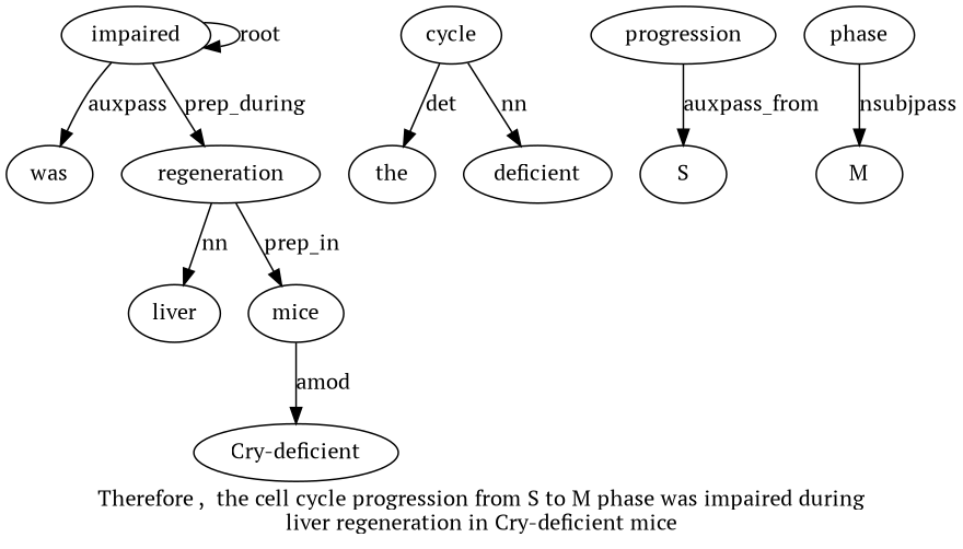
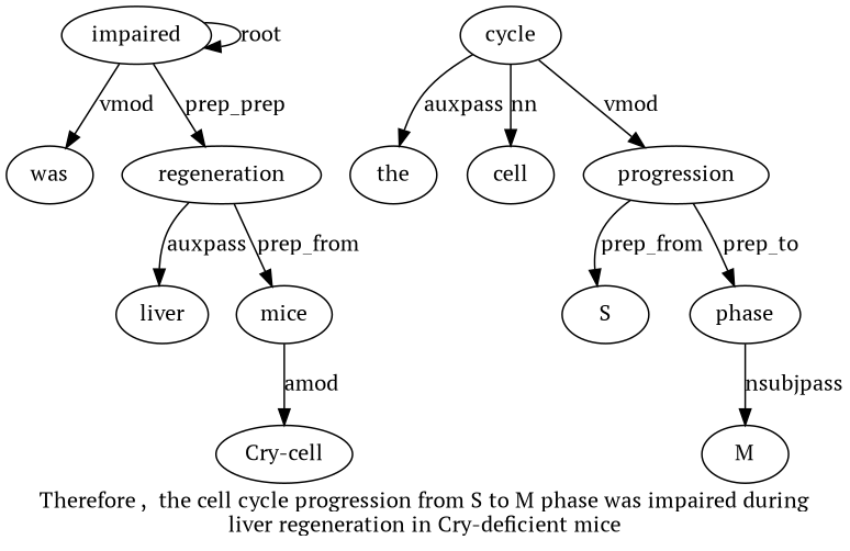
  digraph {
    fontname="PT Serif"
    label="Therefore ,  the cell cycle progression from S to M phase was impaired during\nliver regeneration in Cry-deficient mice"
    node [fillcolor=white fontname="PT Serif" style=filled]
    edge [fontname="PT Serif"]
    n1 [label=impaired]
    n2 [label=was]
    n3 [label=regeneration]
    n4 [label=cycle]
    n5 [label=the]
-   n6 [label=deficient]
+   n6 [label=cell]
    n7 [label=progression]
    n8 [label=liver]
    n9 [label=mice]
    n10 [label=S]
    n11 [label=phase]
    n12 [label=M]
-   n13 [label="Cry-deficient"]
+   n13 [label="Cry-cell"]
    n1 -> n1 [label=root]
-   n1 -> n2 [label=auxpass]
-   n1 -> n3 [label=prep_during]
-   n3 -> n8 [label=nn]
-   n3 -> n9 [label=prep_in]
-   n4 -> n5 [label=det]
+   n1 -> n2 [label=vmod]
+   n1 -> n3 [label=prep_prep]
+   n3 -> n8 [label=auxpass]
+   n3 -> n9 [label=prep_from]
+   n4 -> n5 [label=auxpass]
    n4 -> n6 [label=nn]
-   n7 -> n10 [label=auxpass_from]
+   n4 -> n7 [label=vmod]
+   n7 -> n10 [label=prep_from]
+   n7 -> n11 [label=prep_to]
    n9 -> n13 [label=amod]
    n11 -> n12 [label=nsubjpass]
  }
